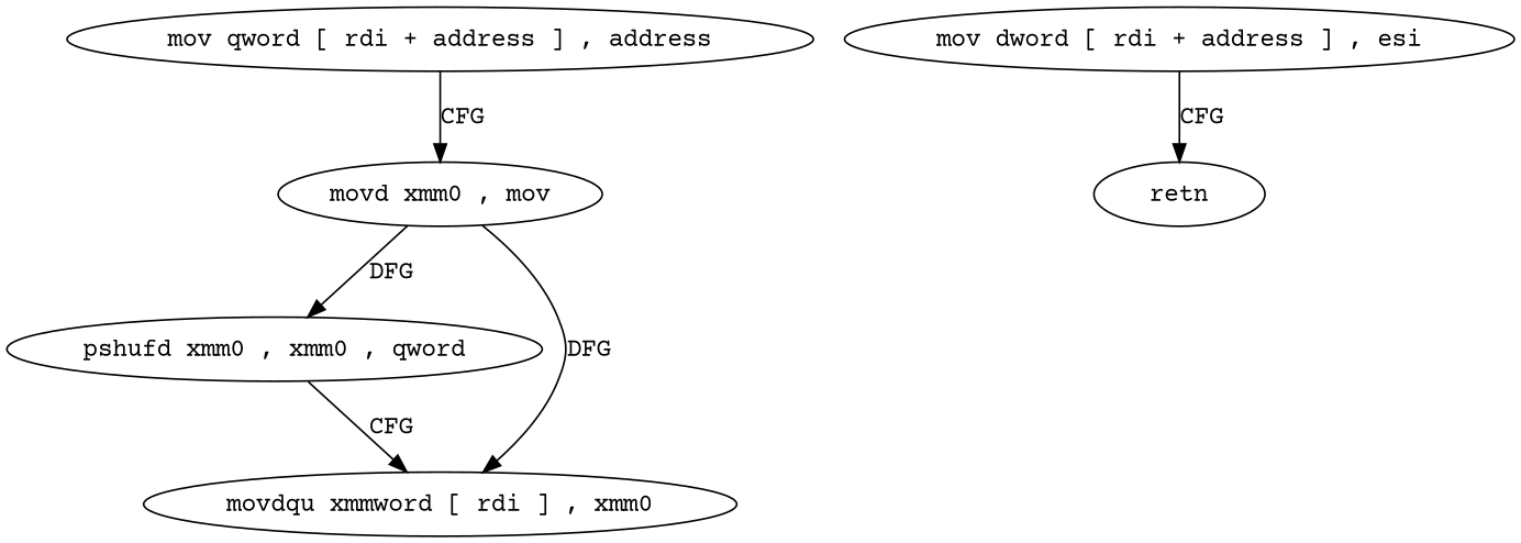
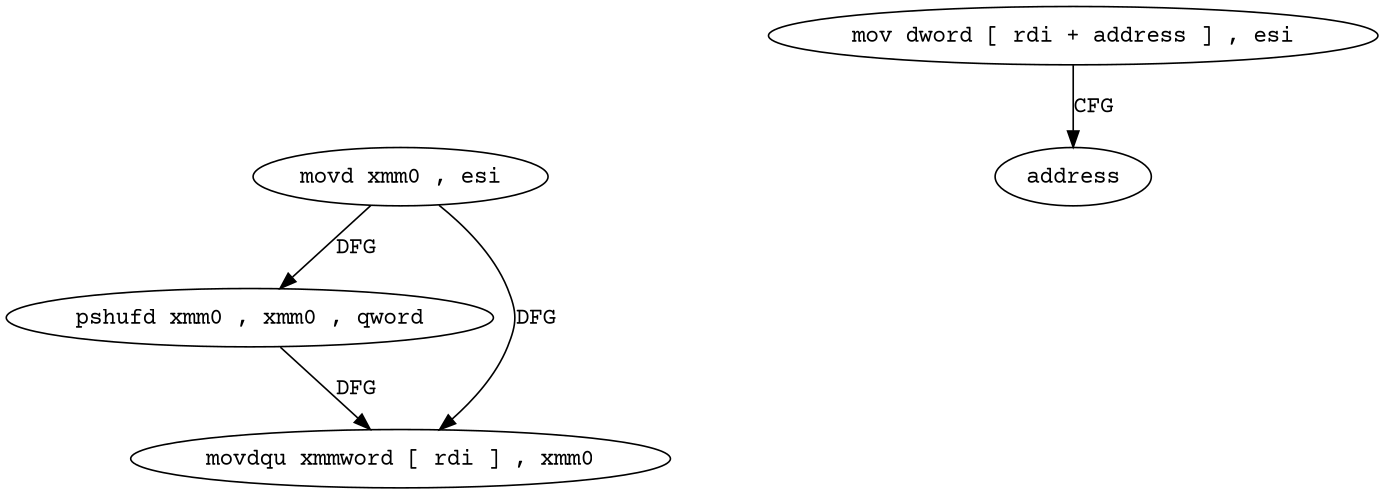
  digraph {
    fontname="Courier Prime"
    node [fontname="Courier Prime"]
    edge [fontname="Courier Prime"]
-   n1 [label="mov qword [ rdi + address ] , address"]
-   n2 [label="movd xmm0 , mov"]
+   n2 [label="movd xmm0 , esi"]
    n3 [label="pshufd xmm0 , xmm0 , qword"]
    n4 [label="movdqu xmmword [ rdi ] , xmm0"]
    n5 [label="mov dword [ rdi + address ] , esi"]
-   n6 [label=retn]
-   n1 -> n2 [label=CFG]
+   n6 [label=address]
    n2 -> n3 [label=DFG]
    n2 -> n4 [label=DFG]
-   n3 -> n4 [label=CFG]
+   n3 -> n4 [label=DFG]
    n5 -> n6 [label=CFG]
  }
